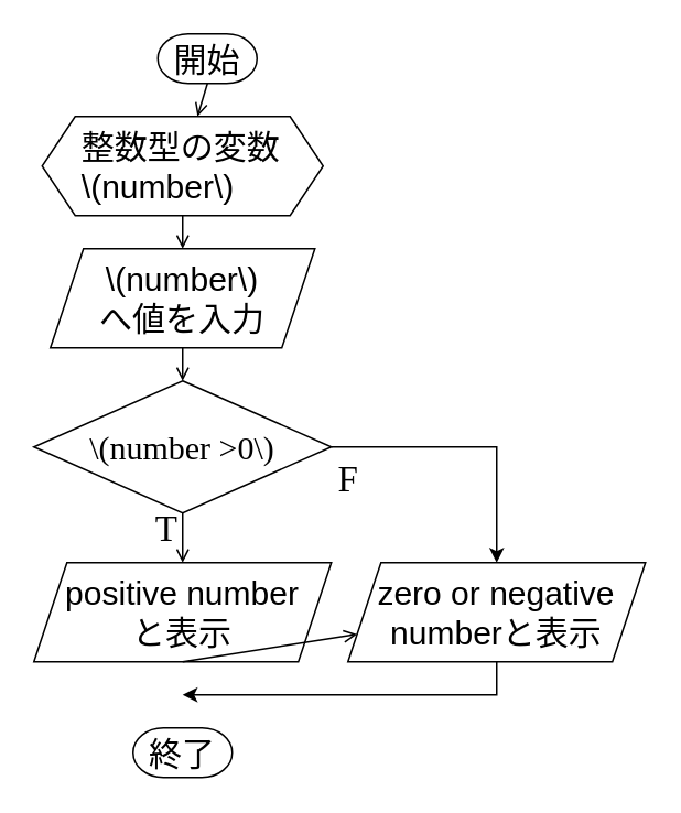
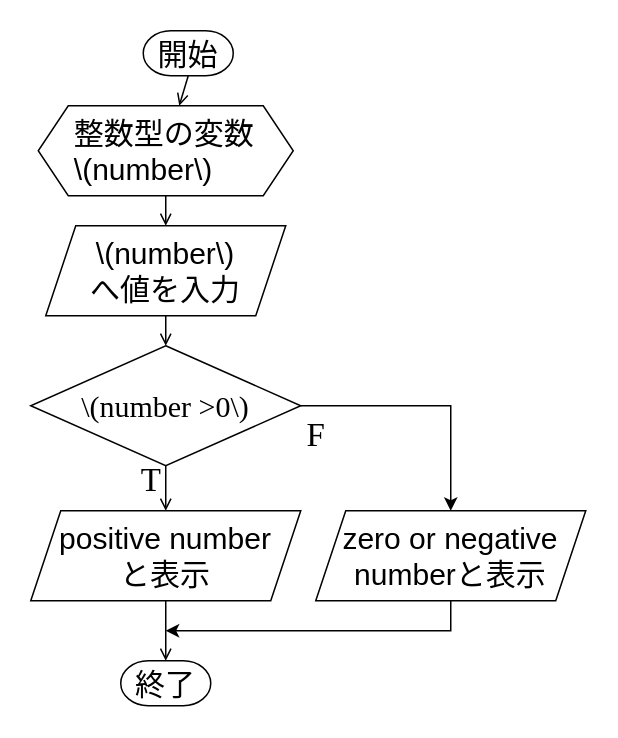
  <mxCell id="0" />
  <mxCell id="1" parent="0" />
  <mxCell id="2" style="edgeStyle=none;html=1;exitX=0.5;exitY=1;exitDx=0;exitDy=0;exitPerimeter=0;entryX=0.5;entryY=0;entryDx=0;entryDy=0;endArrow=open;endFill=0;" edge="1" parent="1" source="4" target="11"><mxGeometry relative="1" as="geometry"><Array as="points"><mxPoint x="110" y="320" /></Array></mxGeometry></mxCell>
  <mxCell id="3" style="edgeStyle=none;html=1;exitX=1;exitY=0.5;exitDx=0;exitDy=0;exitPerimeter=0;entryX=0.5;entryY=0;entryDx=0;entryDy=0;rounded=0;curved=0;" edge="1" parent="1" source="4" target="17"><mxGeometry relative="1" as="geometry"><Array as="points"><mxPoint x="300" y="270" /></Array></mxGeometry></mxCell>
  <mxCell id="4" value="\(number &amp;gt;0\)" style="strokeWidth=1;html=1;shape=mxgraph.flowchart.decision;whiteSpace=wrap;fontSize=20;fontFamily=Lucida Console;" vertex="1" parent="1"><mxGeometry x="20" y="230" width="180" height="80" as="geometry" /></mxCell>
  <mxCell id="5" value="T" style="text;html=1;align=center;verticalAlign=middle;resizable=0;points=[];autosize=1;strokeColor=none;fillColor=none;fontSize=22;fontFamily=Lucida Console;" vertex="1" parent="1"><mxGeometry x="80" y="300" width="40" height="40" as="geometry" /></mxCell>
  <mxCell id="6" value="F" style="text;html=1;align=center;verticalAlign=middle;resizable=0;points=[];autosize=1;strokeColor=none;fillColor=none;fontSize=22;fontFamily=Lucida Console;" vertex="1" parent="1"><mxGeometry x="190" y="270" width="40" height="40" as="geometry" /></mxCell>
  <mxCell id="7" style="edgeStyle=none;html=1;exitX=0.5;exitY=1;exitDx=0;exitDy=0;entryX=0.5;entryY=0;entryDx=0;entryDy=0;endArrow=open;endFill=0;" edge="1" parent="1" source="8" target="10"><mxGeometry relative="1" as="geometry"><Array as="points"><mxPoint x="110" y="140" /></Array></mxGeometry></mxCell>
  <mxCell id="8" value="&amp;nbsp; &amp;nbsp; 整数型の変数&lt;div&gt;&amp;nbsp; &amp;nbsp; \(number\)&lt;/div&gt;" style="shape=hexagon;perimeter=hexagonPerimeter2;whiteSpace=wrap;html=1;fixedSize=1;fontSize=20;align=left;" vertex="1" parent="1"><mxGeometry x="25" y="70" width="170" height="60" as="geometry" /></mxCell>
  <mxCell id="9" style="edgeStyle=none;html=1;exitX=0.5;exitY=1;exitDx=0;exitDy=0;endArrow=open;endFill=0;" edge="1" parent="1" source="10" target="4"><mxGeometry relative="1" as="geometry" /></mxCell>
  <mxCell id="10" value="\(number\)&lt;div&gt;へ&lt;span style=&quot;background-color: transparent;&quot;&gt;値を入力&lt;/span&gt;&lt;/div&gt;" style="shape=parallelogram;perimeter=parallelogramPerimeter;whiteSpace=wrap;html=1;fixedSize=1;fontSize=20;size=20;" vertex="1" parent="1"><mxGeometry x="30" y="150" width="160" height="60" as="geometry" /></mxCell>
  <mxCell id="11" value="positive number&lt;div&gt;と表示&lt;/div&gt;" style="shape=parallelogram;perimeter=parallelogramPerimeter;whiteSpace=wrap;html=1;fixedSize=1;fontSize=20;fontFamily=Helvetica;size=20;" vertex="1" parent="1"><mxGeometry x="20" y="340" width="180" height="60" as="geometry" /></mxCell>
  <mxCell id="12" style="edgeStyle=none;html=1;exitX=0.5;exitY=1;exitDx=0;exitDy=0;exitPerimeter=0;endArrow=open;endFill=0;" edge="1" parent="1" source="13" target="8"><mxGeometry relative="1" as="geometry" /></mxCell>
  <mxCell id="13" value="開始" style="strokeWidth=1;html=1;shape=mxgraph.flowchart.terminator;whiteSpace=wrap;fontFamily=Lucida Console;fontSize=20;" vertex="1" parent="1"><mxGeometry x="95" y="20" width="60" height="30" as="geometry" /></mxCell>
  <mxCell id="14" value="終了" style="strokeWidth=1;html=1;shape=mxgraph.flowchart.terminator;whiteSpace=wrap;fontFamily=Lucida Console;fontSize=20;" vertex="1" parent="1"><mxGeometry x="80" y="440" width="60" height="30" as="geometry" /></mxCell>
- <mxCell id="15" style="edgeStyle=none;html=1;exitX=0.5;exitY=1;exitDx=0;exitDy=0;endArrow=open;endFill=0;" edge="1" parent="1" source="11" target="17"><mxGeometry relative="1" as="geometry" /></mxCell>
+ <mxCell id="15" style="edgeStyle=none;html=1;exitX=0.5;exitY=1;exitDx=0;exitDy=0;entryX=0.5;entryY=0;entryDx=0;entryDy=0;entryPerimeter=0;endArrow=open;endFill=0;" edge="1" parent="1" source="11" target="14"><mxGeometry relative="1" as="geometry" /></mxCell>
  <mxCell id="16" style="edgeStyle=none;html=1;exitX=0.5;exitY=1;exitDx=0;exitDy=0;rounded=0;curved=0;" edge="1" parent="1" source="17"><mxGeometry relative="1" as="geometry"><mxPoint x="110" y="420" as="targetPoint" /><Array as="points"><mxPoint x="300" y="420" /></Array></mxGeometry></mxCell>
  <mxCell id="17" value="zero or negative &lt;br&gt;number&lt;span style=&quot;background-color: transparent;&quot;&gt;と表示&lt;/span&gt;" style="shape=parallelogram;perimeter=parallelogramPerimeter;whiteSpace=wrap;html=1;fixedSize=1;fontSize=20;fontFamily=Helvetica;size=20;" vertex="1" parent="1"><mxGeometry x="210" y="340" width="180" height="60" as="geometry" /></mxCell>
